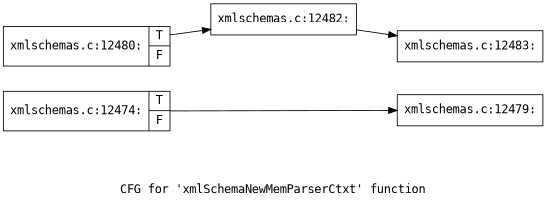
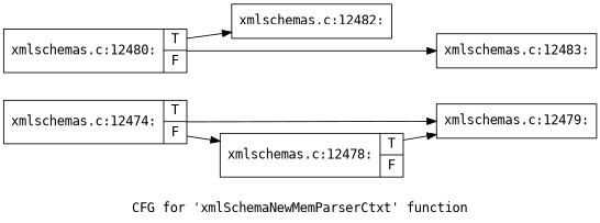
  digraph {
    fontname="DejaVu Sans Mono"
    label="CFG for 'xmlSchemaNewMemParserCtxt' function"
    rankdir=LR
    node [fontname="DejaVu Sans Mono" shape=record]
    edge [fontname="DejaVu Sans Mono"]
    n1 [label="{xmlschemas.c:12474:|{<s0>T|<s1>F}}"]
    n2 [label="{xmlschemas.c:12479:}"]
+   n3 [label="{xmlschemas.c:12478:|{<s0>T|<s1>F}}"]
    n4 [label="{xmlschemas.c:12480:|{<s0>T|<s1>F}}"]
    n5 [label="{xmlschemas.c:12482:}"]
    n6 [label="{xmlschemas.c:12483:}"]
    n1 -> n2
+   n1 -> n3
+   n3 -> n2
    n4 -> n5
-   n5 -> n6
+   n4 -> n6
  }
